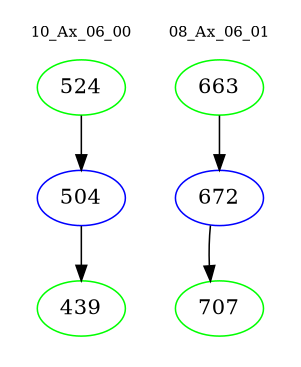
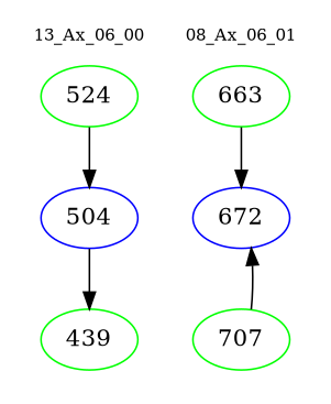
  digraph {
    node [color=green]
    edge [color=black]
    n1 [color=blue label=504]
    n2 [label=439]
    n3 [label=524]
    n4 [color=blue label=672]
    n5 [label=663]
    n6 [label=707]
    subgraph cluster_1 {
      color=white
      fontsize=10
-     label="10_Ax_06_00"
+     label="13_Ax_06_00"
      n1
      n2
      n3
    }
    subgraph cluster_2 {
      color=white
      fontsize=10
      label="08_Ax_06_01"
      n4
      n5
      n6
    }
    n1 -> n2
    n3 -> n1
-   n4 -> n6
+   n6 -> n4
    n5 -> n4
  }
